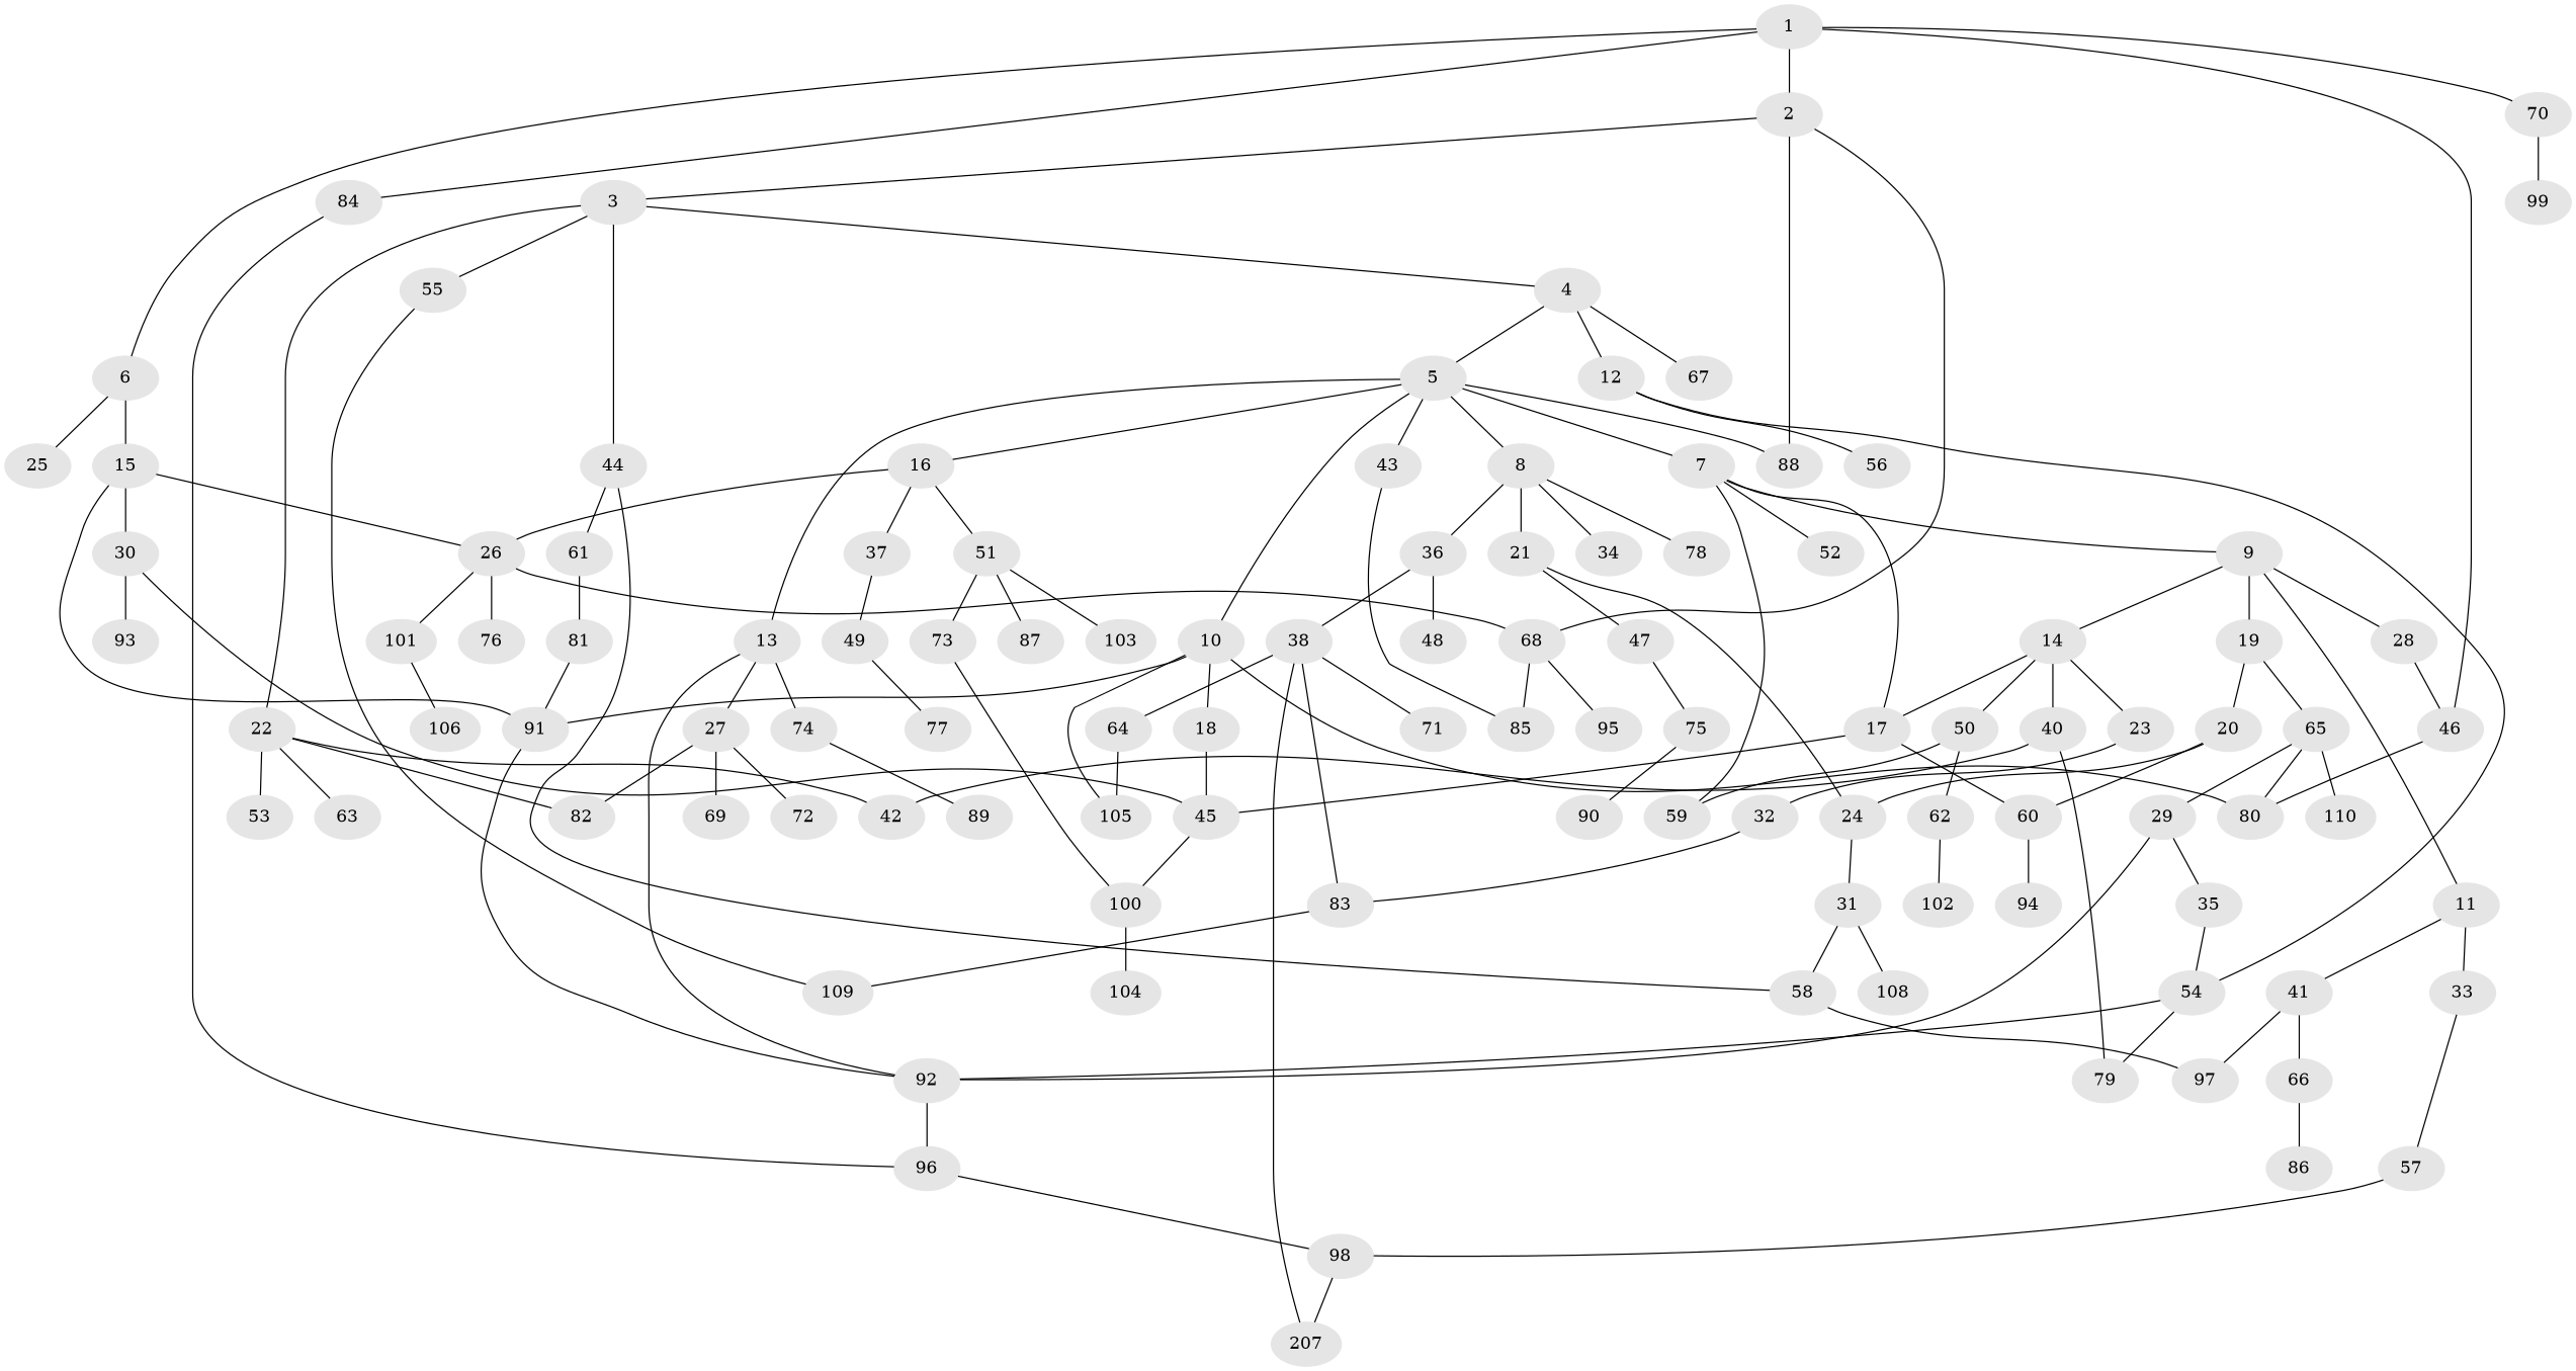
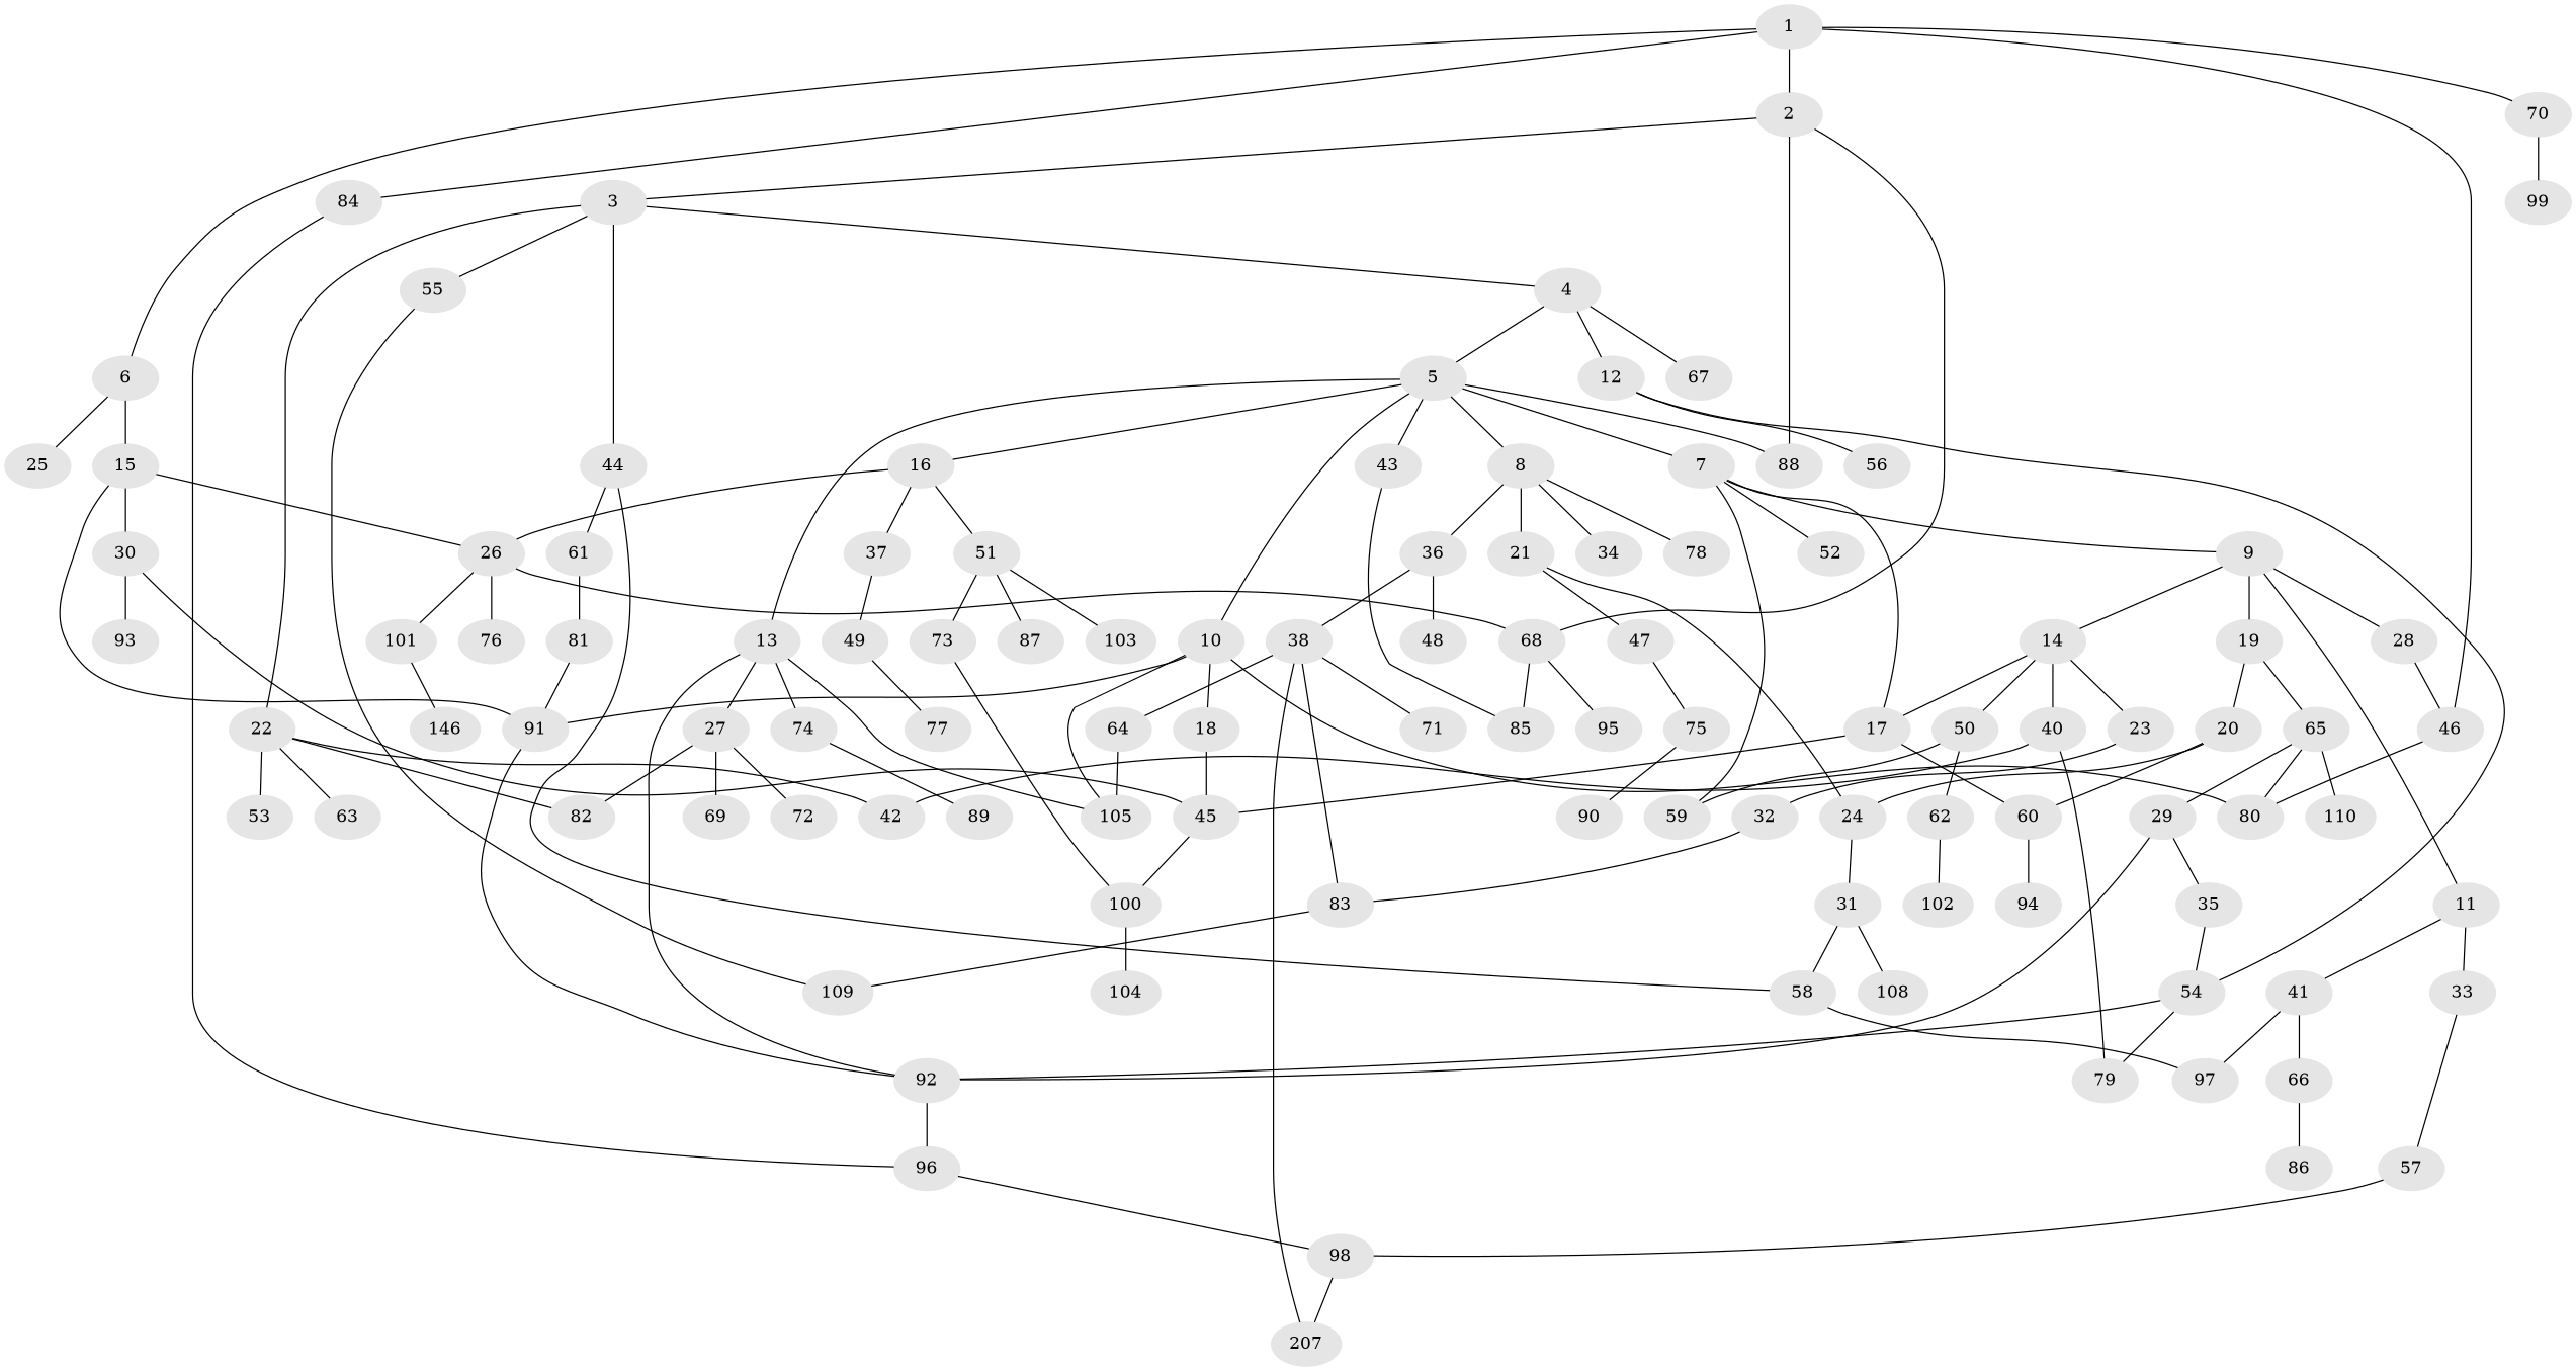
  graph {
    node [color=gray90 style=filled]
    1
    2
    6
    46
    70
    84
    3
    68
    88
    15
    25
    80
    99
    96
    4
    22
    44
    55
    85
    95
    5
    12
    67
    42
    53
    63
    82
    58
    61
    109
    7
    8
    10
    13
    16
    43
    54
    56
    9
    17
    52
    59
    21
    34
    36
    78
    18
    91
    105
    27
    74
    92
    26
    37
    51
    30
    11
    14
    19
    28
    45
    60
    24
    47
    38
    48
    33
    41
    23
    40
    50
    20
    65
    57
    66
    97
    79
    69
    72
    89
    32
    62
    76
    101
    93
    49
    73
    87
    103
    29
    35
    100
    94
    110
    31
    75
    83
    108
-   106
+   106 [label=146]
    98
    64
    71
    n103 [label=207]
    77
    86
    81
    104
    90
    102
    1 -- 2
    1 -- 6
    1 -- 46
    1 -- 70
    1 -- 84
    2 -- 3
    2 -- 68
    2 -- 88
    6 -- 15
    6 -- 25
    46 -- 80
    70 -- 99
    84 -- 96
    3 -- 4
    3 -- 22
    3 -- 44
    3 -- 55
    68 -- 85
    68 -- 95
    15 -- 91
    15 -- 26
    15 -- 30
    96 -- 98
    4 -- 5
    4 -- 12
    4 -- 67
    22 -- 42
    22 -- 53
    22 -- 63
    22 -- 82
    44 -- 58
    44 -- 61
    55 -- 109
    5 -- 88
    5 -- 7
    5 -- 8
    5 -- 10
    5 -- 13
    5 -- 16
    5 -- 43
    12 -- 54
    12 -- 56
    58 -- 97
    61 -- 81
    7 -- 9
    7 -- 17
    7 -- 52
    7 -- 59
    8 -- 21
    8 -- 34
    8 -- 36
    8 -- 78
    10 -- 80
    10 -- 18
    10 -- 91
    10 -- 105
+   13 -- 105
    13 -- 27
    13 -- 74
    13 -- 92
    16 -- 26
    16 -- 37
    16 -- 51
    43 -- 85
    54 -- 92
    54 -- 79
    9 -- 11
    9 -- 14
    9 -- 19
    9 -- 28
    17 -- 45
    17 -- 60
    21 -- 24
    21 -- 47
    36 -- 38
    36 -- 48
    18 -- 45
    91 -- 92
    27 -- 82
    27 -- 69
    27 -- 72
    74 -- 89
    92 -- 96
    26 -- 68
    26 -- 76
    26 -- 101
    37 -- 49
    51 -- 73
    51 -- 87
    51 -- 103
    30 -- 45
    30 -- 93
    11 -- 33
    11 -- 41
    14 -- 17
    14 -- 23
    14 -- 40
    14 -- 50
    19 -- 20
    19 -- 65
    28 -- 46
    45 -- 100
    60 -- 94
    24 -- 31
    47 -- 75
    38 -- 83
    38 -- 64
    38 -- 71
    38 -- n103
    33 -- 57
    41 -- 66
    41 -- 97
    23 -- 32
    40 -- 42
    40 -- 79
    50 -- 59
    50 -- 62
    20 -- 60
    20 -- 24
    65 -- 80
    65 -- 29
    65 -- 110
    57 -- 98
    66 -- 86
    32 -- 83
    62 -- 102
    101 -- 106
    49 -- 77
    73 -- 100
    29 -- 92
    29 -- 35
    35 -- 54
    100 -- 104
    31 -- 58
    31 -- 108
    75 -- 90
    83 -- 109
    98 -- n103
    64 -- 105
    81 -- 91
  }
